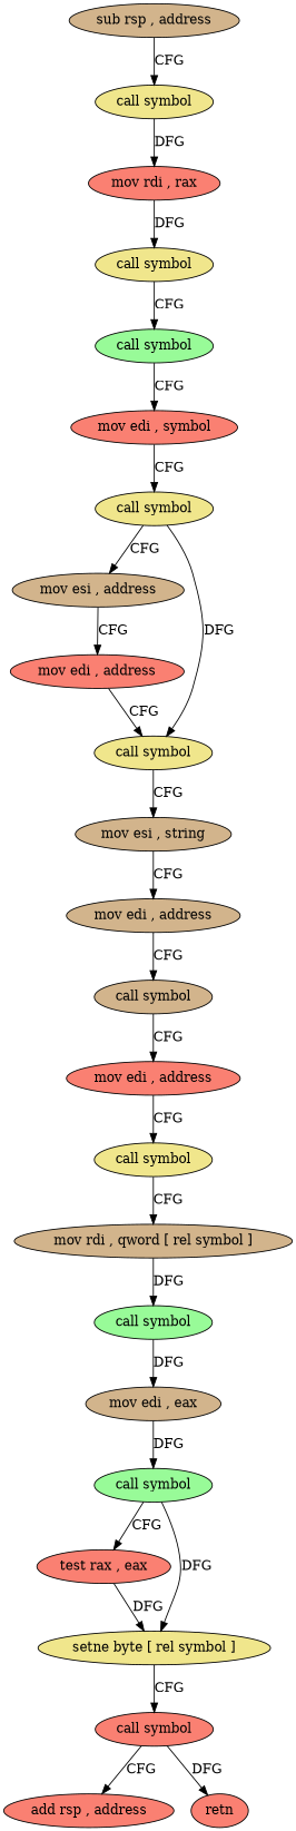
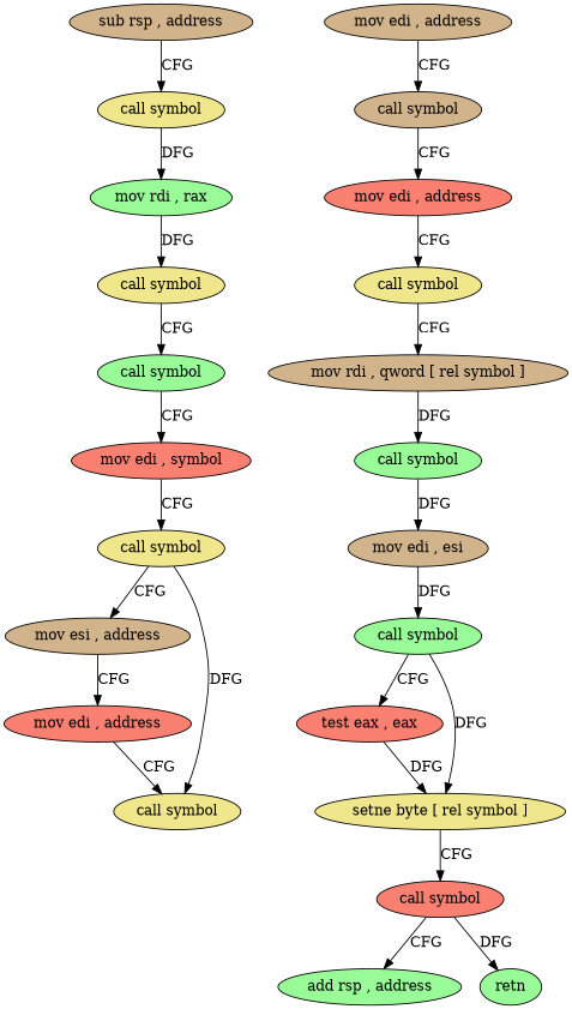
  digraph {
    node [fillcolor=tan style=filled]
    n1 [label="sub rsp , address"]
    n2 [fillcolor=khaki label="call symbol"]
-   n3 [fillcolor=salmon label="mov rdi , rax"]
+   n3 [fillcolor=palegreen label="mov rdi , rax"]
    n4 [fillcolor=khaki label="call symbol"]
    n5 [fillcolor=palegreen label="call symbol"]
    n6 [fillcolor=salmon label="mov edi , symbol"]
    n7 [fillcolor=khaki label="call symbol"]
    n8 [label="mov esi , address"]
    n9 [fillcolor=khaki label="call symbol"]
    n10 [fillcolor=salmon label="mov edi , address"]
-   n11 [label="mov esi , string"]
    n12 [label="mov edi , address"]
    n13 [label="call symbol"]
    n14 [fillcolor=salmon label="mov edi , address"]
    n15 [fillcolor=khaki label="call symbol"]
    n16 [label="mov rdi , qword [ rel symbol ]"]
    n17 [fillcolor=palegreen label="call symbol"]
-   n18 [label="mov edi , eax"]
+   n18 [label="mov edi , esi"]
    n19 [fillcolor=palegreen label="call symbol"]
-   n20 [fillcolor=salmon label="test rax , eax"]
+   n20 [fillcolor=salmon label="test eax , eax"]
    n21 [fillcolor=khaki label="setne byte [ rel symbol ]"]
    n22 [fillcolor=salmon label="call symbol"]
-   n23 [fillcolor=salmon label="add rsp , address"]
-   n24 [fillcolor=salmon label=retn]
+   n23 [fillcolor=palegreen label="add rsp , address"]
+   n24 [fillcolor=palegreen label=retn]
    n1 -> n2 [label=CFG]
    n2 -> n3 [label=DFG]
    n3 -> n4 [label=DFG]
    n4 -> n5 [label=CFG]
    n5 -> n6 [label=CFG]
    n6 -> n7 [label=CFG]
    n7 -> n8 [label=CFG]
    n7 -> n9 [label=DFG]
    n8 -> n10 [label=CFG]
-   n9 -> n11 [label=CFG]
    n10 -> n9 [label=CFG]
-   n11 -> n12 [label=CFG]
    n12 -> n13 [label=CFG]
    n13 -> n14 [label=CFG]
    n14 -> n15 [label=CFG]
    n15 -> n16 [label=CFG]
    n16 -> n17 [label=DFG]
    n17 -> n18 [label=DFG]
    n18 -> n19 [label=DFG]
    n19 -> n20 [label=CFG]
    n19 -> n21 [label=DFG]
    n20 -> n21 [label=DFG]
    n21 -> n22 [label=CFG]
    n22 -> n23 [label=CFG]
    n22 -> n24 [label=DFG]
  }
